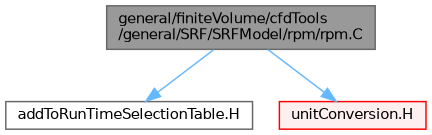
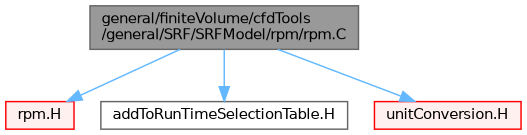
  digraph {
    node [color=red fillcolor="#FFF0F0" fontname=Helvetica fontsize=10 shape=box style=filled]
    edge [color=steelblue1 fontname=Helvetica fontsize=10 labelfontname=Helvetica labelfontsize=10 style=solid]
    n1 [color=gray40 fillcolor=grey60 fontcolor=black height=0.2 label="general/finiteVolume/cfdTools\l/general/SRF/SRFModel/rpm/rpm.C" width=0.4]
+   n2 [height=0.2 label="rpm.H" width=0.4]
    n3 [color=grey40 fillcolor=white height=0.2 label="addToRunTimeSelectionTable.H" width=0.4]
    n4 [height=0.2 label="unitConversion.H" width=0.4]
+   n1 -> n2
    n1 -> n3
    n1 -> n4
  }
